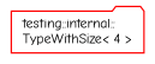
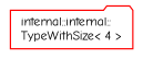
  digraph {
    rankdir=TB
    fontname="Comic Neue"
-   n1 [color=red fillcolor=white fontname="Comic Neue" fontsize=10 height=0.2 label="testing::internal::\lTypeWithSize\< 4 \>" shape=folder style=filled width=0.4]
+   n1 [color=red fillcolor=white fontname="Comic Neue" fontsize=10 height=0.2 label="internal::internal::\lTypeWithSize\< 4 \>" shape=folder style=filled width=0.4]
  }
